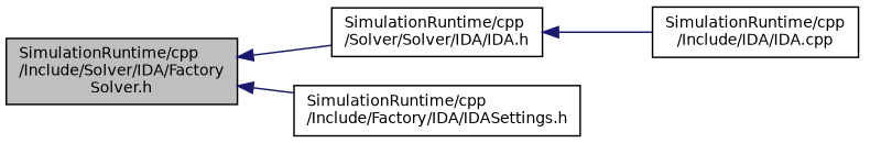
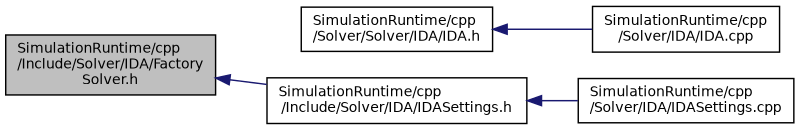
  digraph {
    rankdir=LR
    node [color=black fillcolor=white fontname=Helvetica fontsize=10 shape=record style=filled]
    edge [color=midnightblue dir=back fontname=Helvetica fontsize=10 labelfontname=Helvetica labelfontsize=10 style=solid]
    n1 [fillcolor=grey75 fontcolor=black height=0.2 label="SimulationRuntime/cpp\l/Include/Solver/IDA/Factory\lSolver.h" width=0.4]
    n2 [height=0.2 label="SimulationRuntime/cpp\l/Solver/Solver/IDA/IDA.h" width=0.4]
-   n3 [height=0.2 label="SimulationRuntime/cpp\l/Include/Factory/IDA/IDASettings.h" width=0.4]
-   n4 [height=0.2 label="SimulationRuntime/cpp\l/Include/IDA/IDA.cpp" width=0.4]
-   n1 -> n2
+   n3 [height=0.2 label="SimulationRuntime/cpp\l/Include/Solver/IDA/IDASettings.h" width=0.4]
+   n4 [height=0.2 label="SimulationRuntime/cpp\l/Solver/IDA/IDA.cpp" width=0.4]
+   n5 [height=0.2 label="SimulationRuntime/cpp\l/Solver/IDA/IDASettings.cpp" width=0.4]
    n1 -> n3
    n2 -> n4
+   n3 -> n5
  }
